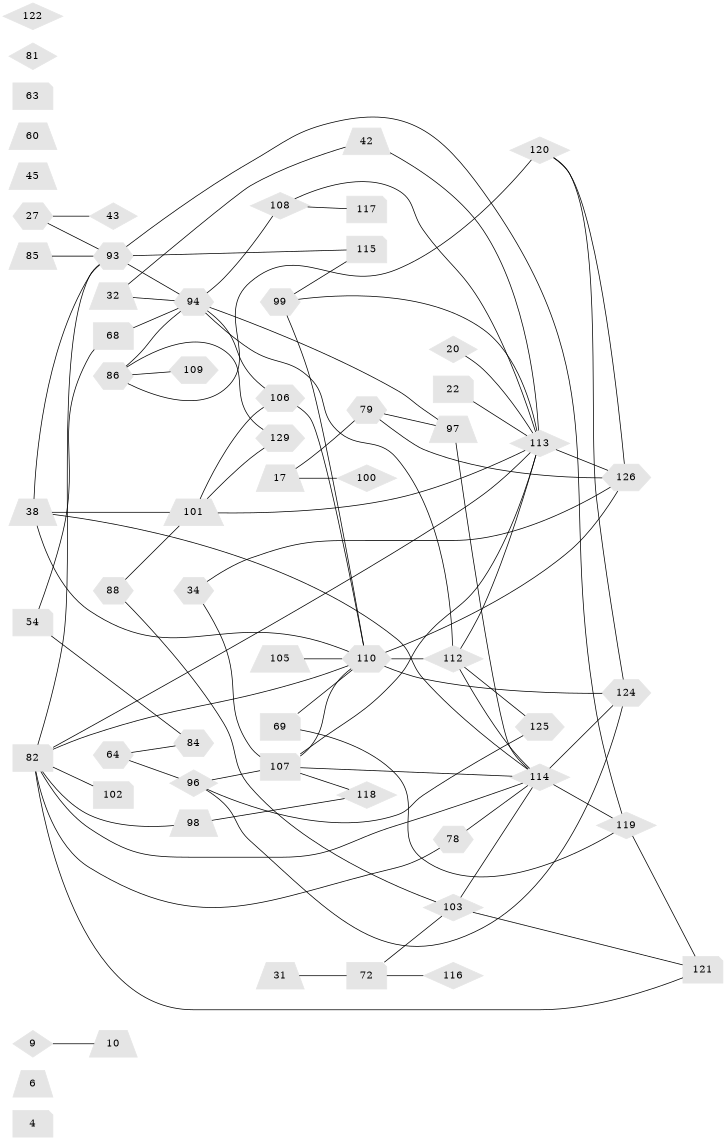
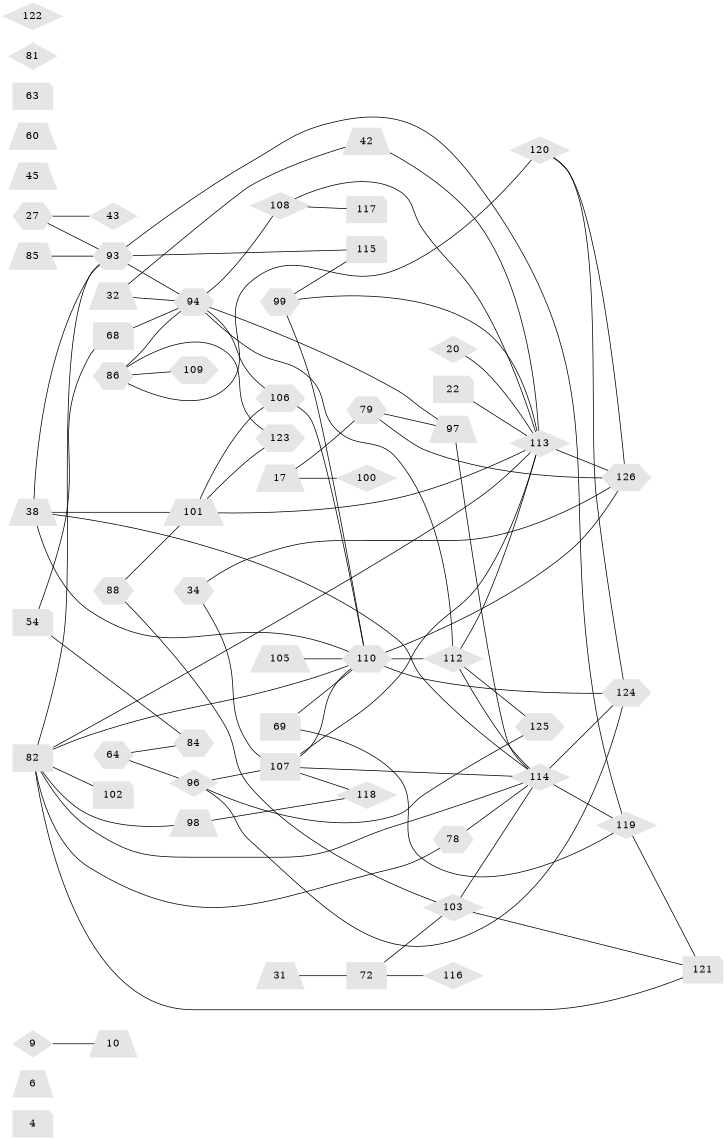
  graph {
    rankdir=LR
    node [color=gray90 shape=hexagon style=filled]
    4 [shape=note]
    6 [shape=trapezium]
    9 [shape=diamond]
    10 [shape=trapezium]
    17 [shape=trapezium]
    79
    100 [shape=diamond]
    126 [super="+50+57+44+2"]
    97 [shape=trapezium super="+15"]
    113 [shape=diamond super="+74+21+26+58+76"]
    20 [shape=diamond]
    22 [shape=note]
    27
    43 [shape=diamond]
    93 [super="+12+73"]
    94 [super="+19+7"]
    119 [shape=diamond]
    115 [shape=note]
    72 [shape=note super="+30+48"]
    103 [shape=diamond super="+40"]
    116 [shape=diamond]
    31 [shape=trapezium]
    42 [shape=trapezium super="+3"]
    32 [shape=trapezium]
    108 [shape=diamond super="+49+56"]
    106 [super="+75"]
    112 [shape=diamond super="+92"]
    107 [shape=note super="+90"]
    110 [super="+46+14+83"]
    114 [shape=diamond super="+24+28+65+95+61+87+111"]
    118 [shape=diamond]
    34
    38 [shape=trapezium]
    101 [shape=trapezium super="+89"]
-   123 [super="+37" label=129]
+   123 [super="+37"]
    124 [super="+104"]
    45 [shape=trapezium]
    54 [shape=note]
    68 [shape=note]
    84
    60 [shape=trapezium]
    n42 [label=82 shape=note super="+18+35"]
    78 [super="+41"]
    98 [shape=trapezium super="+70"]
    102 [shape=note]
    121 [shape=note super="+82"]
    63 [shape=note]
    64
    96 [shape=diamond super="+53"]
    125 [super="+36"]
    69 [shape=note super="+66"]
    81 [shape=diamond]
    85 [shape=trapezium]
    86
    109
    120 [shape=diamond]
    88 [super="+80"]
    117 [shape=note]
    99 [super="+11"]
    105 [shape=trapezium]
    122 [shape=diamond]
    9 -- 10
    17 -- 79
    17 -- 100
    79 -- 126
    79 -- 97 [weight=2]
    97 -- 114
    113 -- 126
    20 -- 113
    22 -- 113
    27 -- 43
    27 -- 93
    93 -- 94
    93 -- 119
    93 -- 115
    94 -- 97
    94 -- 108 [weight=2]
    94 -- 106
    94 -- 112
    119 -- 121
    72 -- 103 [weight=2]
    72 -- 116
    103 -- 114 [weight=2]
    103 -- 121
    31 -- 72
    42 -- 113
    32 -- 94
    32 -- 42
    108 -- 113
    108 -- 117
    106 -- 110
    112 -- 113
    112 -- 114 [weight=4]
    112 -- 125
    107 -- 113
    107 -- 110
    107 -- 114 [weight=2]
    107 -- 118
    110 -- 126
    110 -- 112 [weight=2]
    110 -- 124 [weight=2]
    114 -- 119
    114 -- 124
    34 -- 126
    34 -- 107
    38 -- 93
    38 -- 110
    38 -- 114
    38 -- 101 [weight=2]
    101 -- 113
    101 -- 106
    101 -- 123
    54 -- 68
    54 -- 84
    68 -- 94
    n42 -- 113 [weight=2]
    n42 -- 93 [weight=2]
    n42 -- 110 [weight=3]
    n42 -- 114 [weight=3]
    n42 -- 78
    n42 -- 98
    n42 -- 102
    n42 -- 121
    78 -- 114 [weight=2]
    98 -- 118
    64 -- 84
    64 -- 96
    96 -- 107
    96 -- 124
    96 -- 125
    69 -- 119
    69 -- 110
    85 -- 93
    86 -- 94
    86 -- 123
    86 -- 109
    86 -- 120
    120 -- 126
    120 -- 124
    88 -- 103
    88 -- 101
    99 -- 113
    99 -- 115
    99 -- 110
    105 -- 110
  }
